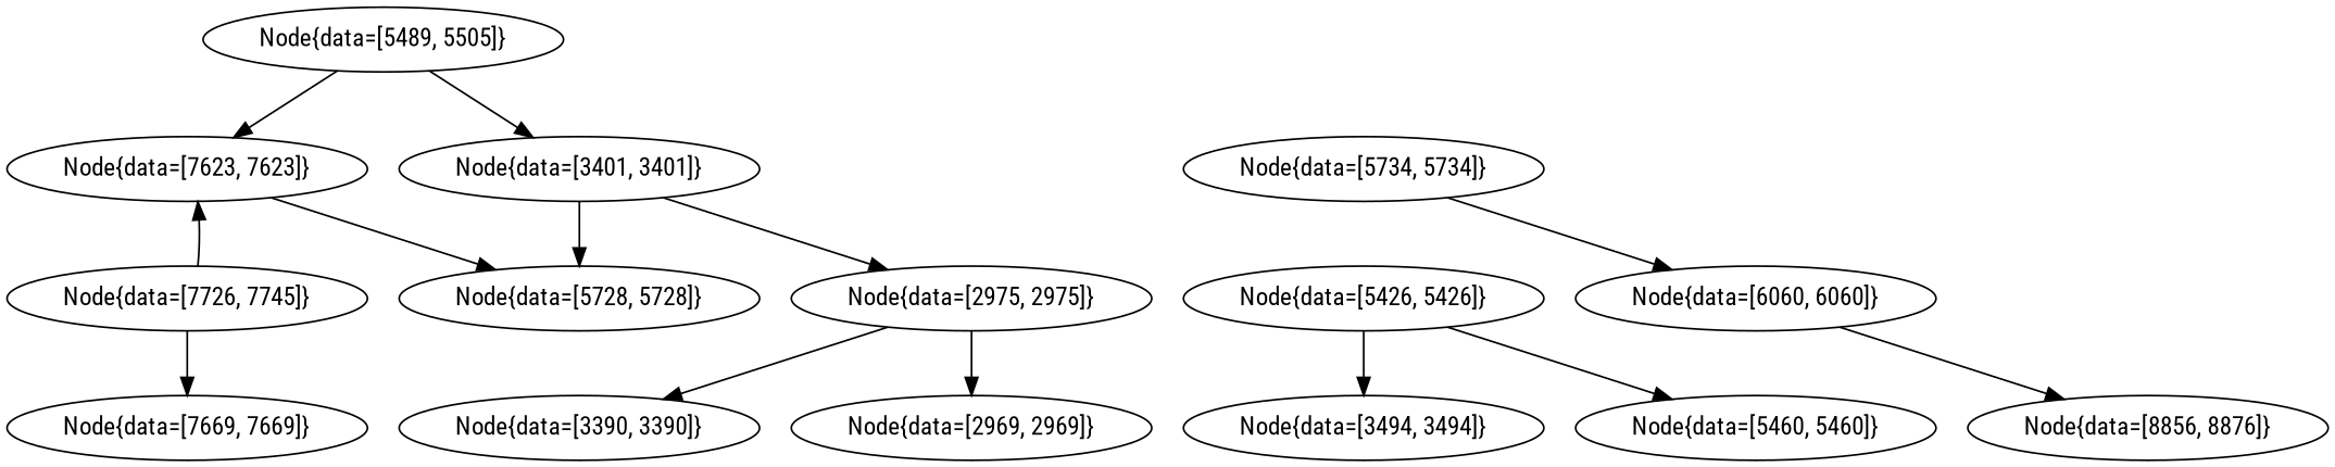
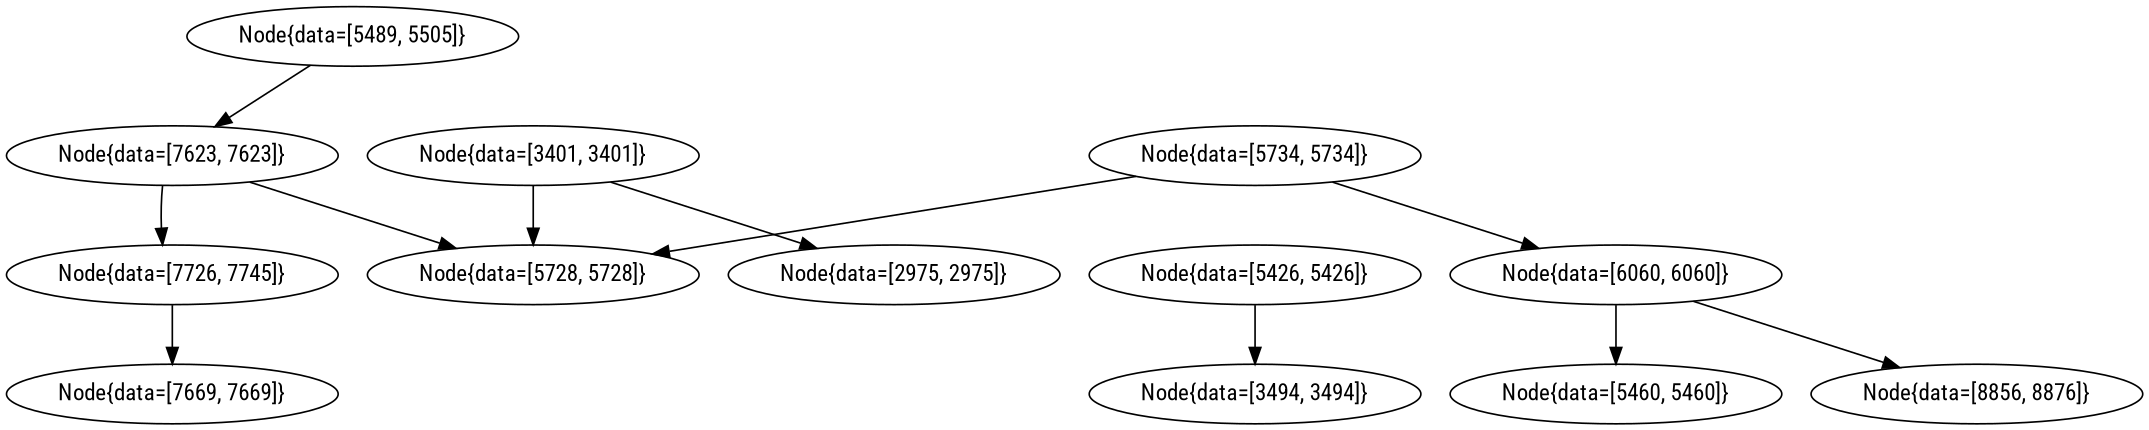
  digraph {
    fontname="Roboto Condensed"
    node [fontname="Roboto Condensed"]
    edge [fontname="Roboto Condensed"]
    n1 [label="Node{data=[5489, 5505]}"]
    n2 [label="Node{data=[3401, 3401]}"]
    n3 [label="Node{data=[7623, 7623]}"]
    n4 [label="Node{data=[2975, 2975]}"]
    n5 [label="Node{data=[5728, 5728]}"]
    n6 [label="Node{data=[7726, 7745]}"]
-   n7 [label="Node{data=[2969, 2969]}"]
-   n8 [label="Node{data=[3390, 3390]}"]
    n9 [label="Node{data=[5426, 5426]}"]
    n10 [label="Node{data=[3494, 3494]}"]
    n11 [label="Node{data=[5460, 5460]}"]
    n12 [label="Node{data=[5734, 5734]}"]
    n13 [label="Node{data=[6060, 6060]}"]
    n14 [label="Node{data=[7669, 7669]}"]
    n15 [label="Node{data=[8856, 8876]}"]
-   n1 -> n2
    n1 -> n3
    n2 -> n4
    n2 -> n5
    n3 -> n5
-   n6 -> n3
-   n4 -> n7
-   n4 -> n8
+   n3 -> n6
    n6 -> n14
    n9 -> n10
-   n9 -> n11
+   n13 -> n11
+   n12 -> n5
    n12 -> n13
    n13 -> n15
  }
